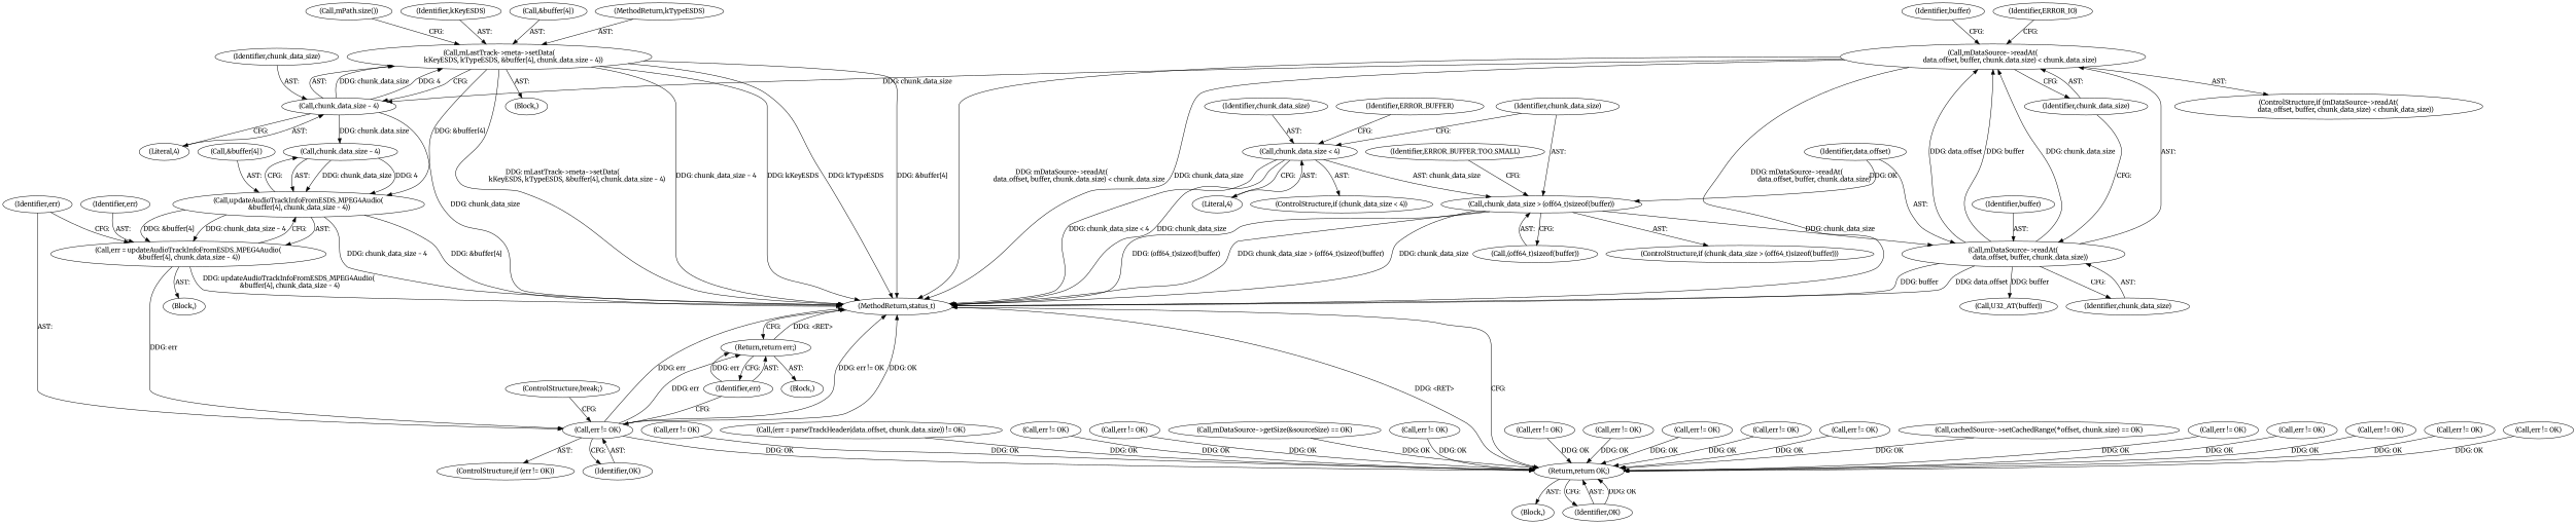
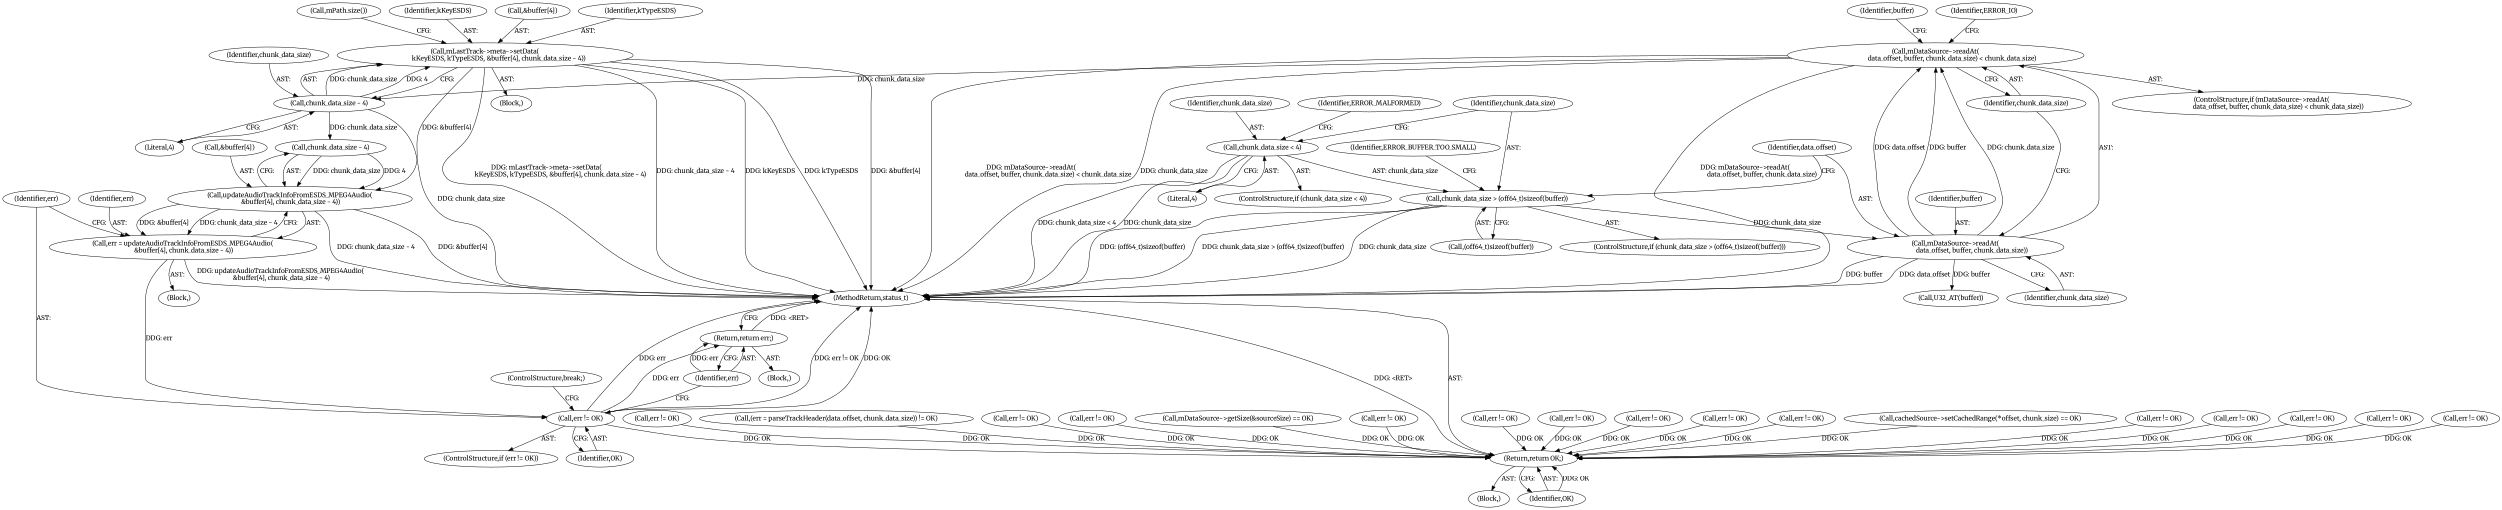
  digraph {
    fontname=Merriweather
    node [fontname=Merriweather]
    edge [fontname=Merriweather]
    n1 [label="(Call,mLastTrack->meta->setData(\n                    kKeyESDS, kTypeESDS, &buffer[4], chunk_data_size - 4))"]
    n2 [label="(Call,chunk_data_size - 4)"]
    n3 [label="(Call,updateAudioTrackInfoFromESDS_MPEG4Audio(\n &buffer[4], chunk_data_size - 4))"]
    n4 [label="(MethodReturn,status_t)"]
    n5 [label="(Block,)"]
    n6 [label="(Call,chunk_data_size - 4)"]
    n7 [label="(Literal,4)"]
    n8 [label="(Call,err = updateAudioTrackInfoFromESDS_MPEG4Audio(\n &buffer[4], chunk_data_size - 4))"]
    n9 [label="(Return,return err;)"]
    n10 [label="(Return,return OK;)"]
    n11 [label="(Call,mDataSource->readAt(\n                        data_offset, buffer, chunk_data_size) < chunk_data_size)"]
    n12 [label="(Identifier,chunk_data_size)"]
    n13 [label="(ControlStructure,if (mDataSource->readAt(\n                        data_offset, buffer, chunk_data_size) < chunk_data_size))"]
    n14 [label="(Call,mDataSource->readAt(\n                        data_offset, buffer, chunk_data_size))"]
    n15 [label="(Call,U32_AT(buffer))"]
    n16 [label="(Identifier,chunk_data_size)"]
    n17 [label="(Call,chunk_data_size > (off64_t)sizeof(buffer))"]
    n18 [label="(Call,(off64_t)sizeof(buffer))"]
    n19 [label="(ControlStructure,if (chunk_data_size > (off64_t)sizeof(buffer)))"]
    n20 [label="(Call,chunk_data_size < 4)"]
    n21 [label="(Literal,4)"]
    n22 [label="(ControlStructure,if (chunk_data_size < 4))"]
    n23 [label="(Call,err != OK)"]
    n24 [label="(Block,)"]
    n25 [label="(ControlStructure,if (err != OK))"]
    n26 [label="(Identifier,OK)"]
    n27 [label="(Identifier,err)"]
    n28 [label="(Block,)"]
    n29 [label="(Block,)"]
    n30 [label="(Identifier,OK)"]
    n31 [label="(Identifier,buffer)"]
    n32 [label="(Call,err != OK)"]
    n33 [label="(Call,err != OK)"]
    n34 [label="(Call,err != OK)"]
    n35 [label="(Identifier,data_offset)"]
    n36 [label="(Call,err != OK)"]
    n37 [label="(Call,&buffer[4])"]
    n38 [label="(Call,mPath.size())"]
    n39 [label="(Identifier,ERROR_IO)"]
    n40 [label="(Call,err != OK)"]
    n41 [label="(Identifier,chunk_data_size)"]
    n42 [label="(Identifier,err)"]
    n43 [label="(Call,cachedSource->setCachedRange(*offset, chunk_size) == OK)"]
    n44 [label="(Identifier,ERROR_BUFFER_TOO_SMALL)"]
    n45 [label="(Identifier,err)"]
    n46 [label="(Call,err != OK)"]
    n47 [label="(Call,err != OK)"]
    n48 [label="(Identifier,chunk_data_size)"]
    n49 [label="(Call,err != OK)"]
    n50 [label="(Identifier,kKeyESDS)"]
    n51 [label="(ControlStructure,break;)"]
    n52 [label="(Call,err != OK)"]
-   n53 [label="(Identifier,ERROR_BUFFER)"]
+   n53 [label="(Identifier,ERROR_MALFORMED)"]
    n54 [label="(Call,err != OK)"]
    n55 [label="(Call,err != OK)"]
    n56 [label="(Call,(err = parseTrackHeader(data_offset, chunk_data_size)) != OK)"]
    n57 [label="(Call,err != OK)"]
    n58 [label="(Identifier,buffer)"]
    n59 [label="(Call,&buffer[4])"]
    n60 [label="(Identifier,chunk_data_size)"]
-   n61 [label="(MethodReturn,kTypeESDS)"]
+   n61 [label="(Identifier,kTypeESDS)"]
    n62 [label="(Call,err != OK)"]
    n63 [label="(Call,mDataSource->getSize(&sourceSize) == OK)"]
    n64 [label="(Call,err != OK)"]
    n1 -> n2 [label="CFG: "]
    n1 -> n3 [label="DDG: &buffer[4]"]
    n1 -> n4 [label="DDG: chunk_data_size - 4"]
    n1 -> n4 [label="DDG: kKeyESDS"]
    n1 -> n4 [label="DDG: mLastTrack->meta->setData(\n                    kKeyESDS, kTypeESDS, &buffer[4], chunk_data_size - 4)"]
    n1 -> n4 [label="DDG: kTypeESDS"]
    n1 -> n4 [label="DDG: &buffer[4]"]
    n1 -> n5 [label="AST: "]
    n2 -> n1 [label="AST: "]
    n2 -> n1 [label="DDG: chunk_data_size"]
    n2 -> n1 [label="DDG: 4"]
    n2 -> n4 [label="DDG: chunk_data_size"]
    n2 -> n6 [label="DDG: chunk_data_size"]
    n2 -> n7 [label="CFG: "]
    n3 -> n4 [label="DDG: &buffer[4]"]
    n3 -> n4 [label="DDG: chunk_data_size - 4"]
    n3 -> n6 [label="CFG: "]
    n3 -> n8 [label="AST: "]
    n3 -> n8 [label="DDG: &buffer[4]"]
    n3 -> n8 [label="DDG: chunk_data_size - 4"]
    n4 -> n9 [label="CFG: "]
-   n4 -> n10 [label="CFG: "]
+   n4 -> n10 [label="AST: "]
    n6 -> n3 [label="AST: "]
    n6 -> n3 [label="DDG: chunk_data_size"]
    n6 -> n3 [label="DDG: 4"]
    n7 -> n2 [label="AST: "]
    n8 -> n3 [label="CFG: "]
    n8 -> n4 [label="DDG: updateAudioTrackInfoFromESDS_MPEG4Audio(\n &buffer[4], chunk_data_size - 4)"]
    n8 -> n23 [label="DDG: err"]
    n8 -> n24 [label="AST: "]
    n9 -> n4 [label="DDG: <RET>"]
    n9 -> n27 [label="CFG: "]
    n9 -> n28 [label="AST: "]
    n10 -> n4 [label="DDG: <RET>"]
    n10 -> n29 [label="AST: "]
    n10 -> n30 [label="CFG: "]
    n11 -> n2 [label="DDG: chunk_data_size"]
    n11 -> n4 [label="DDG: mDataSource->readAt(\n                        data_offset, buffer, chunk_data_size) < chunk_data_size"]
    n11 -> n4 [label="DDG: chunk_data_size"]
    n11 -> n4 [label="DDG: mDataSource->readAt(\n                        data_offset, buffer, chunk_data_size)"]
    n11 -> n12 [label="CFG: "]
    n11 -> n13 [label="AST: "]
    n12 -> n11 [label="AST: "]
    n12 -> n14 [label="CFG: "]
    n14 -> n4 [label="DDG: data_offset"]
    n14 -> n4 [label="DDG: buffer"]
    n14 -> n11 [label="AST: "]
    n14 -> n11 [label="DDG: data_offset"]
    n14 -> n11 [label="DDG: buffer"]
    n14 -> n11 [label="DDG: chunk_data_size"]
    n14 -> n15 [label="DDG: buffer"]
    n14 -> n16 [label="CFG: "]
    n16 -> n14 [label="AST: "]
    n17 -> n4 [label="DDG: (off64_t)sizeof(buffer)"]
    n17 -> n4 [label="DDG: chunk_data_size > (off64_t)sizeof(buffer)"]
    n17 -> n4 [label="DDG: chunk_data_size"]
    n17 -> n14 [label="DDG: chunk_data_size"]
    n17 -> n18 [label="CFG: "]
    n17 -> n19 [label="AST: "]
    n18 -> n17 [label="AST: "]
    n20 -> n4 [label="DDG: chunk_data_size < 4"]
    n20 -> n4 [label="DDG: chunk_data_size"]
    n20 -> n17 [label="AST: chunk_data_size"]
    n20 -> n21 [label="CFG: "]
    n20 -> n22 [label="AST: "]
    n21 -> n20 [label="AST: "]
    n23 -> n4 [label="DDG: OK"]
    n23 -> n4 [label="DDG: err"]
    n23 -> n4 [label="DDG: err != OK"]
    n23 -> n9 [label="DDG: err"]
    n23 -> n10 [label="DDG: OK"]
    n23 -> n25 [label="AST: "]
    n23 -> n26 [label="CFG: "]
    n26 -> n23 [label="AST: "]
    n27 -> n9 [label="AST: "]
    n27 -> n9 [label="DDG: err"]
    n27 -> n23 [label="CFG: "]
    n30 -> n10 [label="AST: "]
    n30 -> n10 [label="DDG: OK"]
    n31 -> n11 [label="CFG: "]
    n32 -> n10 [label="DDG: OK"]
    n33 -> n10 [label="DDG: OK"]
    n34 -> n10 [label="DDG: OK"]
    n35 -> n14 [label="AST: "]
-   n35 -> n17 [label="DDG: OK"]
+   n35 -> n17 [label="CFG: "]
    n36 -> n10 [label="DDG: OK"]
    n37 -> n3 [label="AST: "]
    n38 -> n1 [label="CFG: "]
    n39 -> n11 [label="CFG: "]
    n40 -> n10 [label="DDG: OK"]
    n41 -> n20 [label="AST: "]
    n42 -> n8 [label="AST: "]
    n43 -> n10 [label="DDG: OK"]
    n44 -> n17 [label="CFG: "]
    n45 -> n8 [label="CFG: "]
    n45 -> n23 [label="AST: "]
    n46 -> n10 [label="DDG: OK"]
    n47 -> n10 [label="DDG: OK"]
    n48 -> n17 [label="AST: "]
    n48 -> n20 [label="CFG: "]
    n49 -> n10 [label="DDG: OK"]
    n50 -> n1 [label="AST: "]
    n51 -> n23 [label="CFG: "]
    n52 -> n10 [label="DDG: OK"]
    n53 -> n20 [label="CFG: "]
    n54 -> n10 [label="DDG: OK"]
    n55 -> n10 [label="DDG: OK"]
    n56 -> n10 [label="DDG: OK"]
    n57 -> n10 [label="DDG: OK"]
    n58 -> n14 [label="AST: "]
    n59 -> n1 [label="AST: "]
    n60 -> n2 [label="AST: "]
    n61 -> n1 [label="AST: "]
    n62 -> n10 [label="DDG: OK"]
    n63 -> n10 [label="DDG: OK"]
    n64 -> n10 [label="DDG: OK"]
  }
